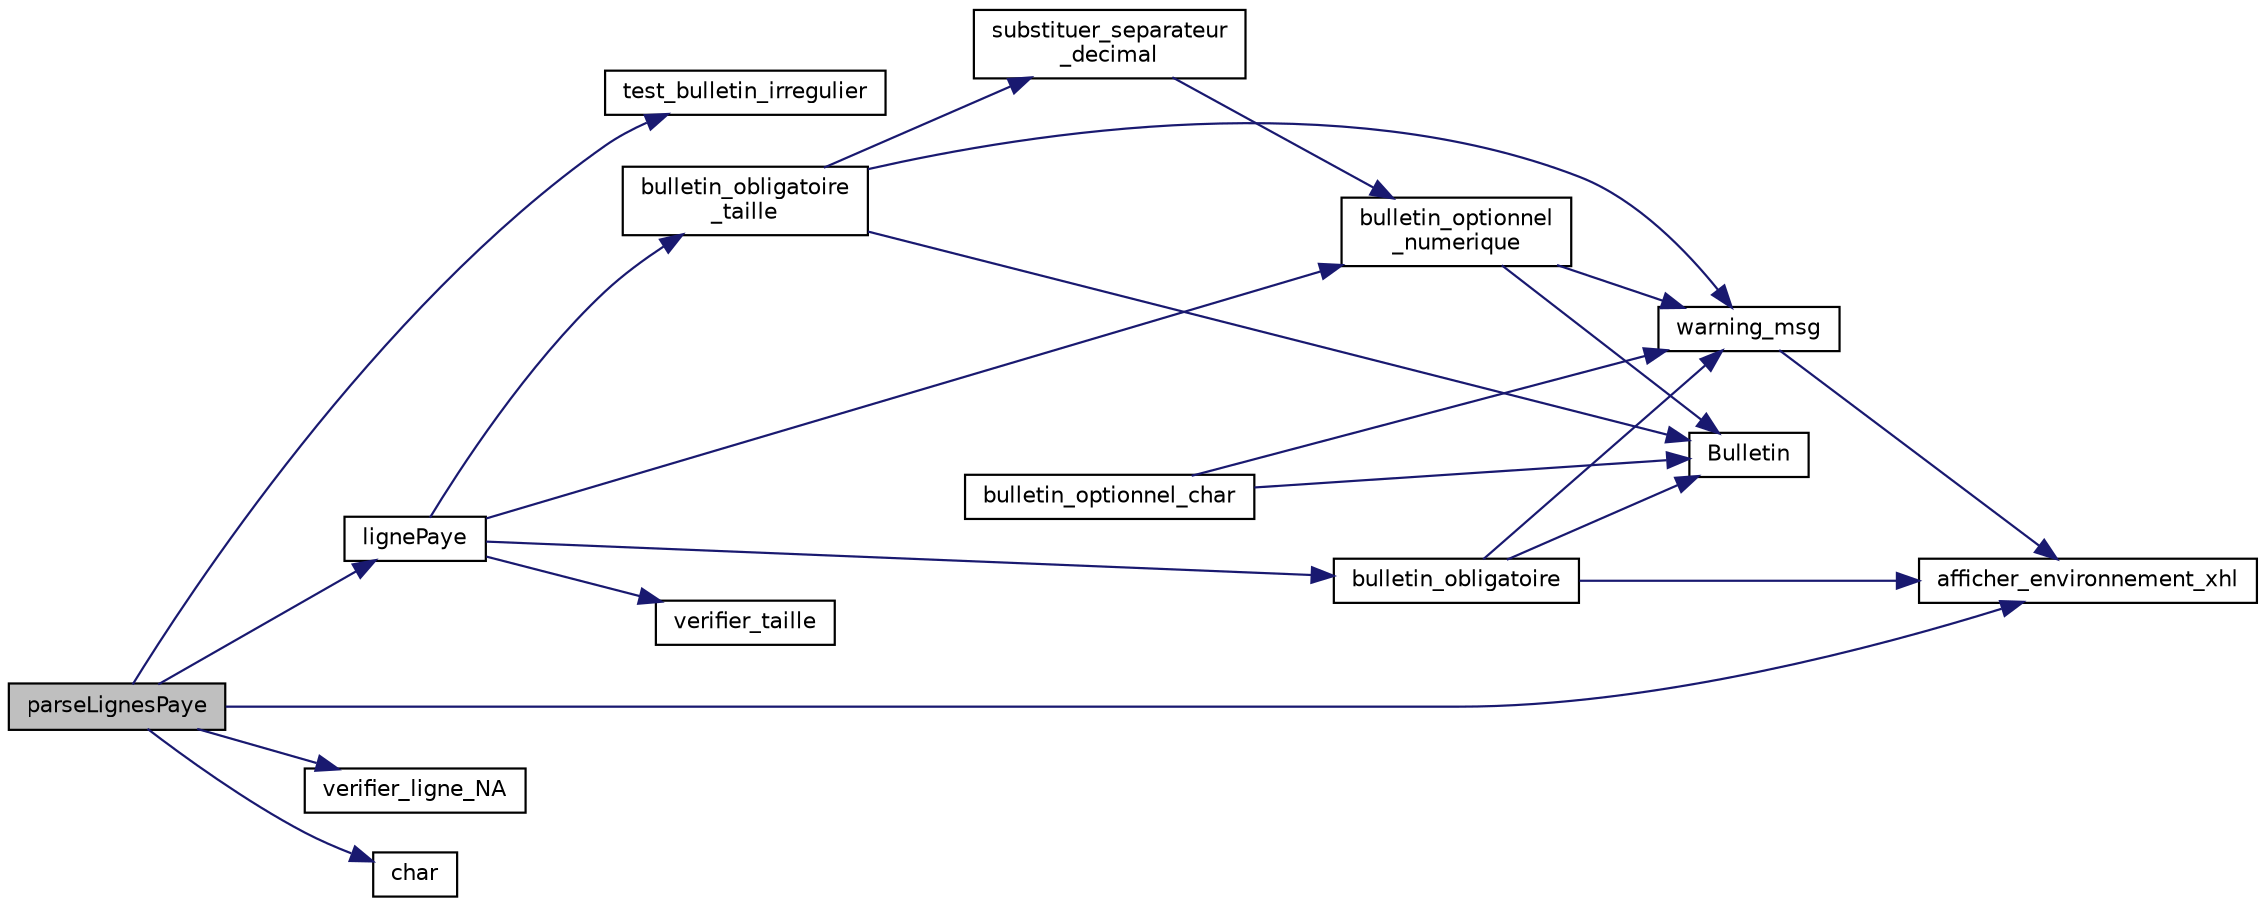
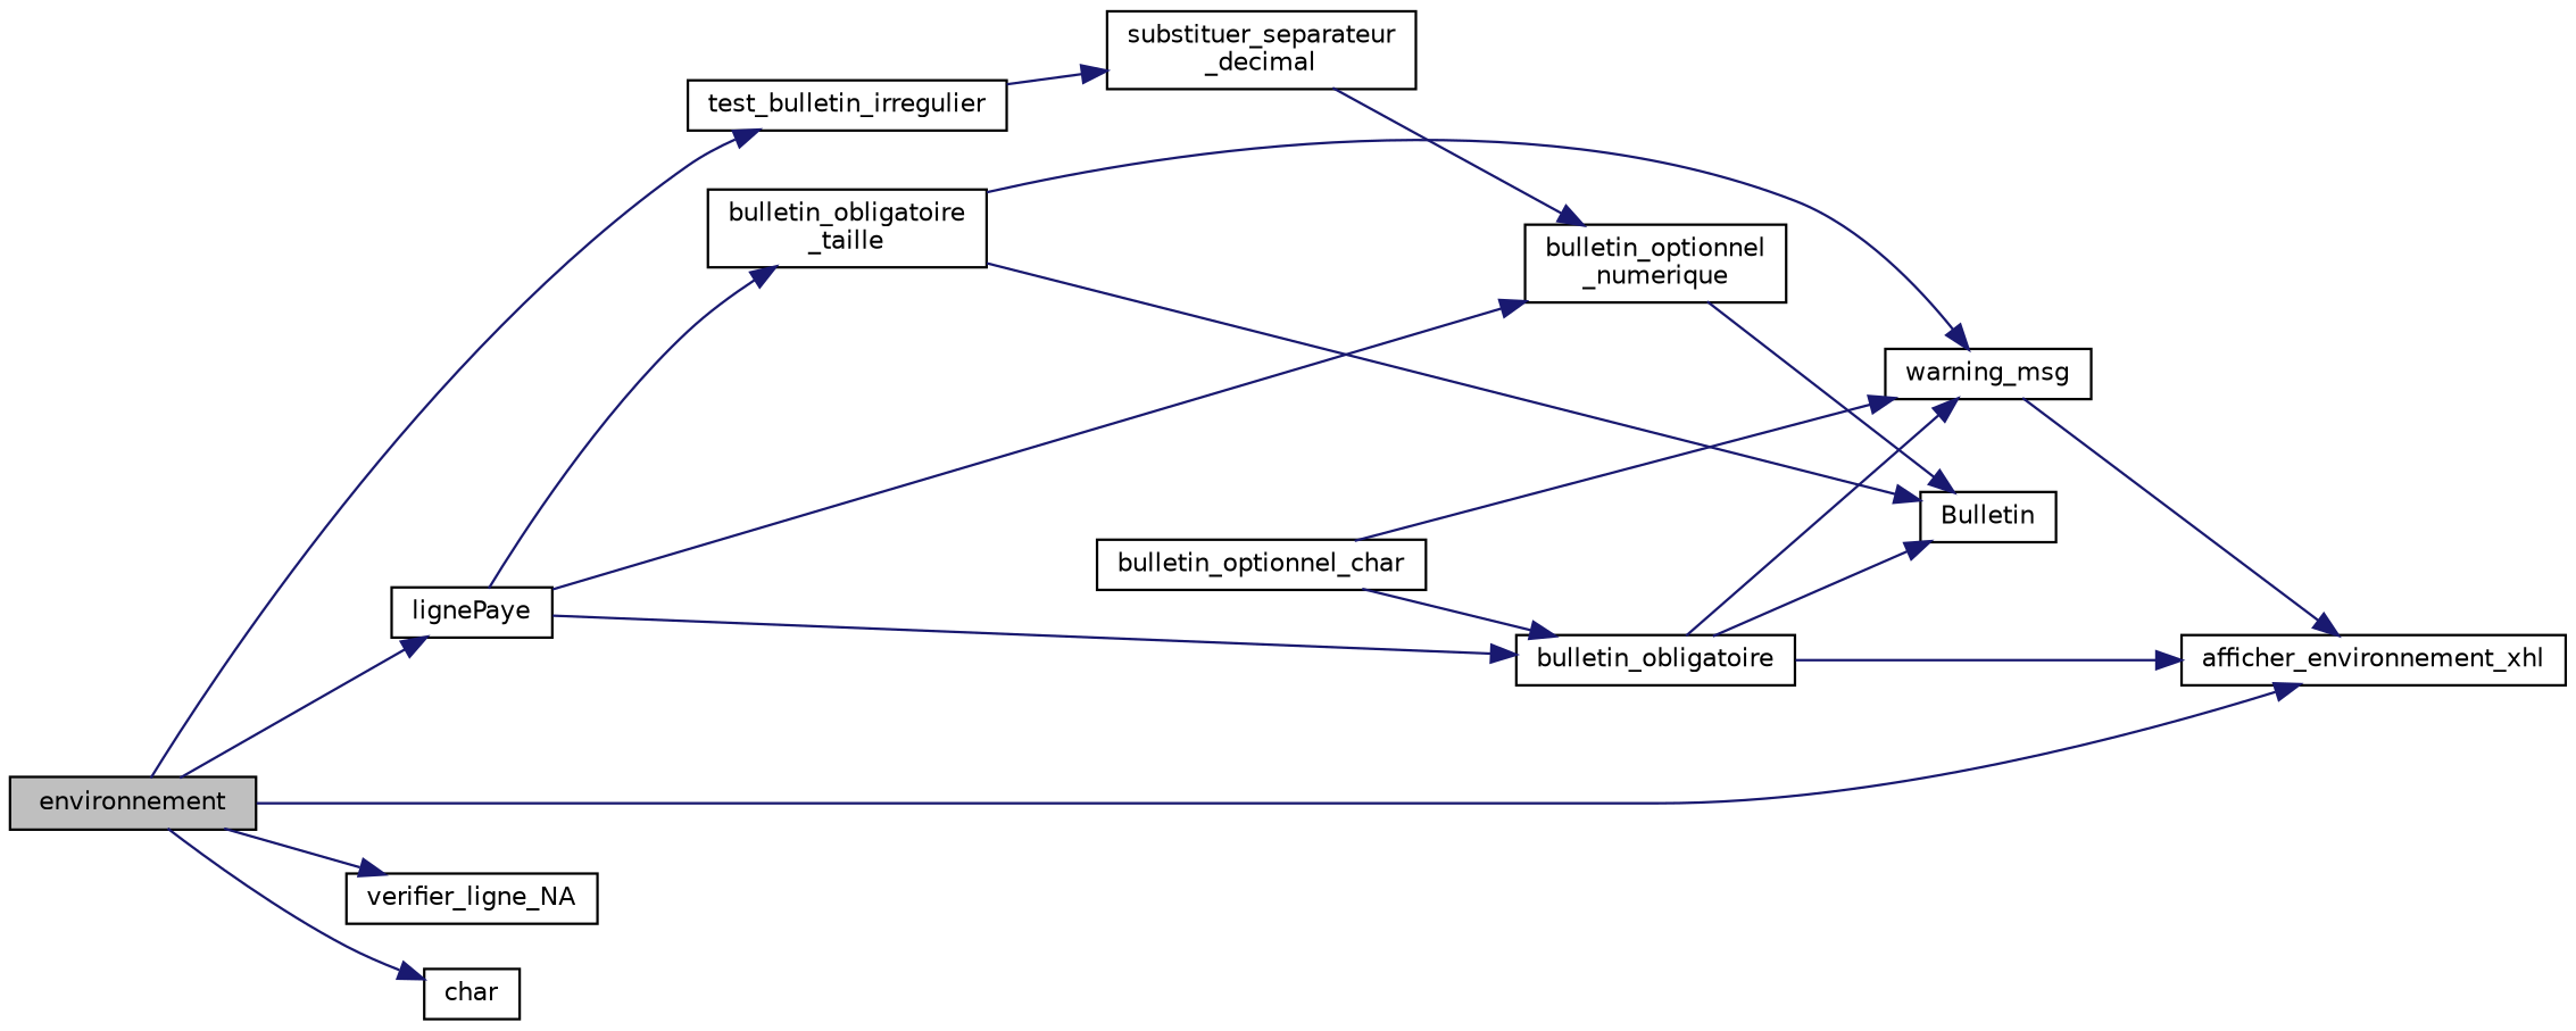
  digraph {
    rankdir=LR
    node [color=black fillcolor=white fontname=Helvetica fontsize=10 shape=record style=filled]
    edge [color=midnightblue fontname=Helvetica fontsize=10 labelfontname=Helvetica labelfontsize=10 style=solid]
-   n1 [fillcolor=grey75 fontcolor=black height=0.2 label=parseLignesPaye width=0.4]
+   n1 [fillcolor=grey75 fontcolor=black height=0.2 label=environnement width=0.4]
    n2 [height=0.2 label=afficher_environnement_xhl width=0.4]
    n3 [height=0.2 label=verifier_ligne_NA width=0.4]
    n4 [height=0.2 label=char width=0.4]
    n5 [height=0.2 label=lignePaye width=0.4]
    n6 [height=0.2 label=test_bulletin_irregulier width=0.4]
    n7 [height=0.2 label=bulletin_obligatoire width=0.4]
    n8 [height=0.2 label="bulletin_obligatoire\l_taille" width=0.4]
    n9 [height=0.2 label="bulletin_optionnel\l_numerique" width=0.4]
-   n10 [height=0.2 label=verifier_taille width=0.4]
    n11 [height=0.2 label=Bulletin width=0.4]
    n12 [height=0.2 label=warning_msg width=0.4]
    n13 [height=0.2 label="substituer_separateur\l_decimal" width=0.4]
    n14 [height=0.2 label=bulletin_optionnel_char width=0.4]
    n1 -> n2
    n1 -> n3
    n1 -> n4
    n1 -> n5
    n1 -> n6
    n5 -> n7
    n5 -> n8
    n5 -> n9
-   n5 -> n10
    n7 -> n2
    n7 -> n11
    n7 -> n12
    n8 -> n11
    n8 -> n12
-   n8 -> n13
+   n6 -> n13
    n9 -> n11
-   n9 -> n12
    n12 -> n2
    n13 -> n9
-   n14 -> n11
+   n14 -> n7
    n14 -> n12
  }
